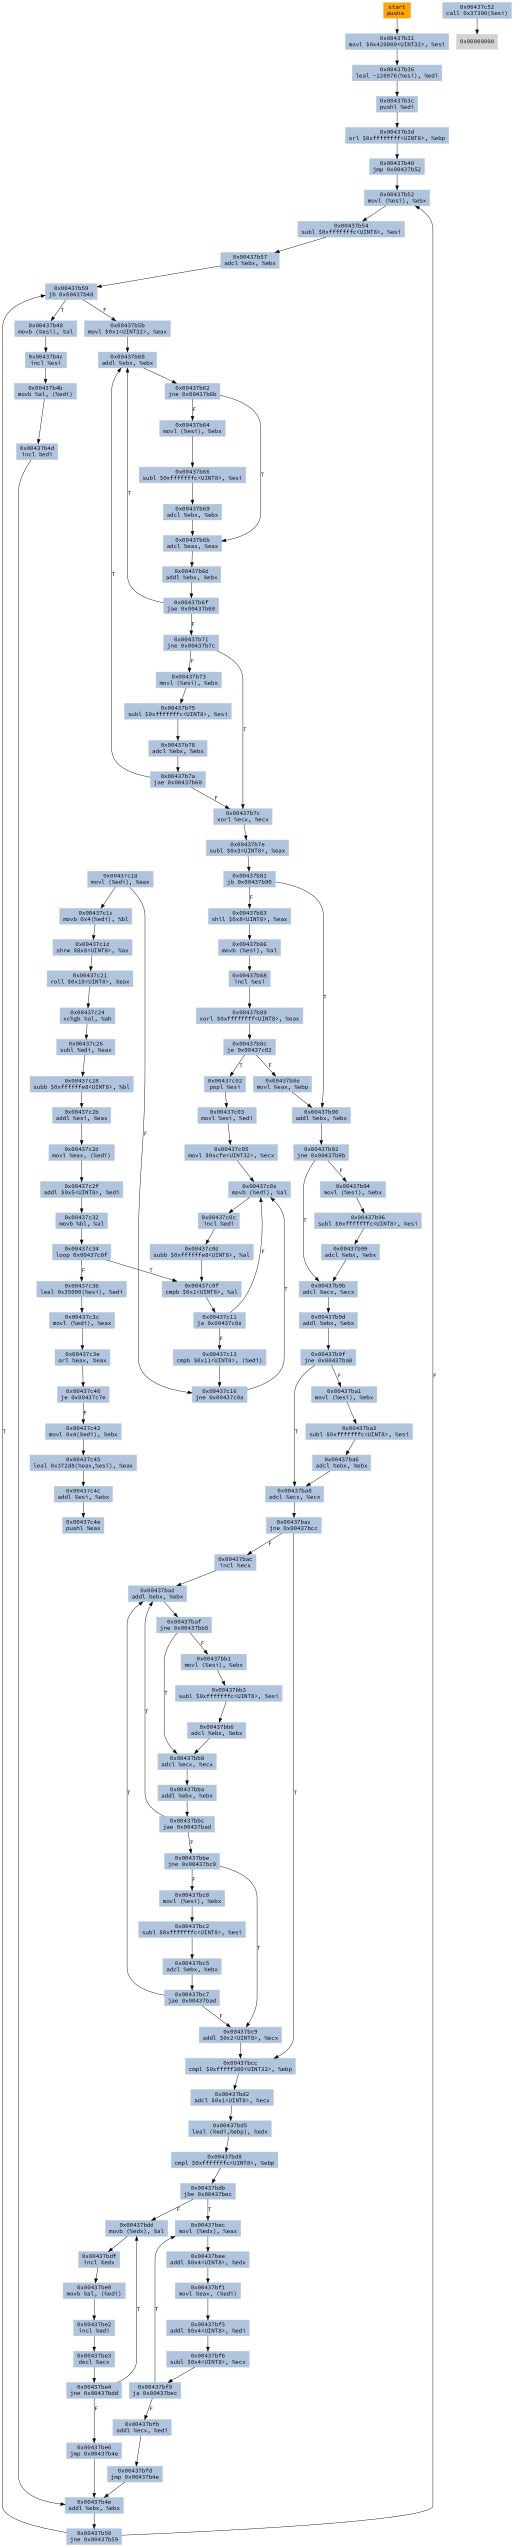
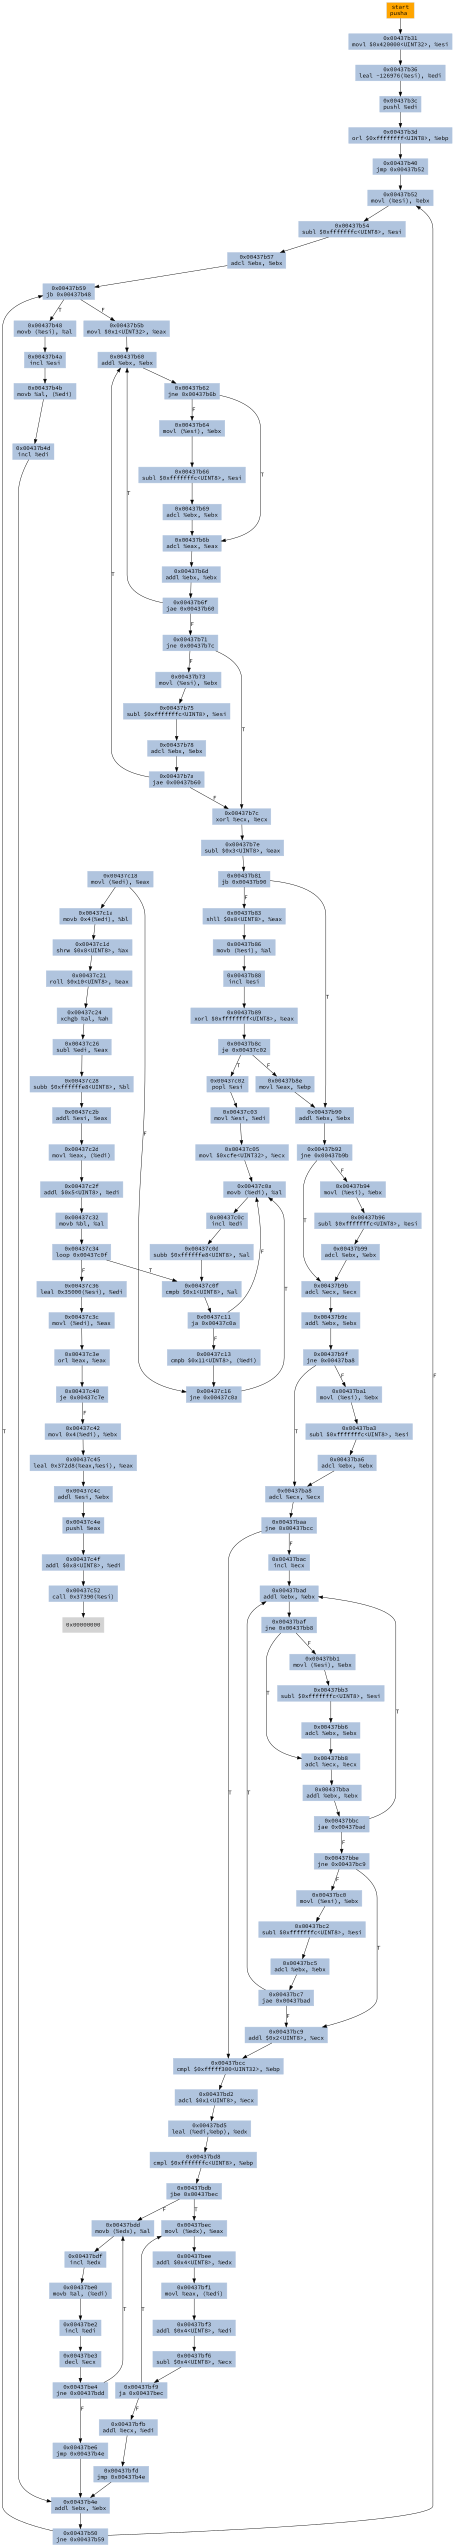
  digraph {
    fontname="Source Code Pro"
    node [color=lightsteelblue fillcolor=lightsteelblue fontname="Source Code Pro" shape=rectangle style=filled]
    edge [color="#000000" fontname="Source Code Pro"]
    n1 [color=lightgrey fillcolor=orange label="start\npusha "]
    n2 [label="0x00437b31\nmovl $0x420000<UINT32>, %esi"]
    n3 [label="0x00437b36\nleal -126976(%esi), %edi"]
    n4 [label="0x00437b3c\npushl %edi"]
    n5 [label="0x00437b3d\norl $0xffffffff<UINT8>, %ebp"]
    n6 [label="0x00437b40\njmp 0x00437b52"]
    n7 [label="0x00437b52\nmovl (%esi), %ebx"]
    n8 [label="0x00437b54\nsubl $0xfffffffc<UINT8>, %esi"]
    n9 [label="0x00437b57\nadcl %ebx, %ebx"]
    n10 [label="0x00437b59\njb 0x00437b48"]
    n11 [label="0x00437b48\nmovb (%esi), %al"]
    n12 [label="0x00437b5b\nmovl $0x1<UINT32>, %eax"]
    n13 [label="0x00437b4a\nincl %esi"]
    n14 [label="0x00437b60\naddl %ebx, %ebx"]
    n15 [label="0x00437b4b\nmovb %al, (%edi)"]
    n16 [label="0x00437b4d\nincl %edi"]
    n17 [label="0x00437b4e\naddl %ebx, %ebx"]
    n18 [label="0x00437b50\njne 0x00437b59"]
    n19 [label="0x00437b62\njne 0x00437b6b"]
    n20 [label="0x00437b6b\nadcl %eax, %eax"]
    n21 [label="0x00437b64\nmovl (%esi), %ebx"]
    n22 [label="0x00437b6d\naddl %ebx, %ebx"]
    n23 [label="0x00437b66\nsubl $0xfffffffc<UINT8>, %esi"]
    n24 [label="0x00437b6f\njae 0x00437b60"]
    n25 [label="0x00437b71\njne 0x00437b7c"]
    n26 [label="0x00437b7c\nxorl %ecx, %ecx"]
    n27 [label="0x00437b73\nmovl (%esi), %ebx"]
    n28 [label="0x00437b7e\nsubl $0x3<UINT8>, %eax"]
    n29 [label="0x00437b75\nsubl $0xfffffffc<UINT8>, %esi"]
    n30 [label="0x00437b81\njb 0x00437b90"]
    n31 [label="0x00437b90\naddl %ebx, %ebx"]
    n32 [label="0x00437b83\nshll $0x8<UINT8>, %eax"]
    n33 [label="0x00437b92\njne 0x00437b9b"]
    n34 [label="0x00437b86\nmovb (%esi), %al"]
    n35 [label="0x00437b9b\nadcl %ecx, %ecx"]
    n36 [label="0x00437b94\nmovl (%esi), %ebx"]
    n37 [label="0x00437b9d\naddl %ebx, %ebx"]
    n38 [label="0x00437b96\nsubl $0xfffffffc<UINT8>, %esi"]
    n39 [label="0x00437b9f\njne 0x00437ba8"]
    n40 [label="0x00437ba8\nadcl %ecx, %ecx"]
    n41 [label="0x00437ba1\nmovl (%esi), %ebx"]
    n42 [label="0x00437baa\njne 0x00437bcc"]
    n43 [label="0x00437ba3\nsubl $0xfffffffc<UINT8>, %esi"]
    n44 [label="0x00437bcc\ncmpl $0xfffff300<UINT32>, %ebp"]
    n45 [label="0x00437bac\nincl %ecx"]
    n46 [label="0x00437bd2\nadcl $0x1<UINT8>, %ecx"]
    n47 [label="0x00437bad\naddl %ebx, %ebx"]
    n48 [label="0x00437bd5\nleal (%edi,%ebp), %edx"]
    n49 [label="0x00437bd8\ncmpl $0xfffffffc<UINT8>, %ebp"]
    n50 [label="0x00437bdb\njbe 0x00437bec"]
    n51 [label="0x00437bdd\nmovb (%edx), %al"]
    n52 [label="0x00437bec\nmovl (%edx), %eax"]
    n53 [label="0x00437bdf\nincl %edx"]
    n54 [label="0x00437bee\naddl $0x4<UINT8>, %edx"]
    n55 [label="0x00437be0\nmovb %al, (%edi)"]
    n56 [label="0x00437be2\nincl %edi"]
    n57 [label="0x00437be3\ndecl %ecx"]
    n58 [label="0x00437be4\njne 0x00437bdd"]
    n59 [label="0x00437be6\njmp 0x00437b4e"]
    n60 [label="0x00437b88\nincl %esi"]
    n61 [label="0x00437b89\nxorl $0xffffffff<UINT8>, %eax"]
    n62 [label="0x00437b8c\nje 0x00437c02"]
    n63 [label="0x00437b8e\nmovl %eax, %ebp"]
    n64 [label="0x00437c02\npopl %esi"]
    n65 [label="0x00437c03\nmovl %esi, %edi"]
    n66 [label="0x00437bf1\nmovl %eax, (%edi)"]
    n67 [label="0x00437bf3\naddl $0x4<UINT8>, %edi"]
    n68 [label="0x00437bf6\nsubl $0x4<UINT8>, %ecx"]
    n69 [label="0x00437bf9\nja 0x00437bec"]
    n70 [label="0x00437bfb\naddl %ecx, %edi"]
    n71 [label="0x00437bfd\njmp 0x00437b4e"]
    n72 [label="0x00437b99\nadcl %ebx, %ebx"]
    n73 [label="0x00437b78\nadcl %ebx, %ebx"]
    n74 [label="0x00437b7a\njae 0x00437b60"]
    n75 [label="0x00437baf\njne 0x00437bb8"]
    n76 [label="0x00437bb8\nadcl %ecx, %ecx"]
    n77 [label="0x00437bb1\nmovl (%esi), %ebx"]
    n78 [label="0x00437bba\naddl %ebx, %ebx"]
    n79 [label="0x00437bb3\nsubl $0xfffffffc<UINT8>, %esi"]
    n80 [label="0x00437bbc\njae 0x00437bad"]
    n81 [label="0x00437bbe\njne 0x00437bc9"]
    n82 [label="0x00437bc9\naddl $0x2<UINT8>, %ecx"]
    n83 [label="0x00437bc0\nmovl (%esi), %ebx"]
    n84 [label="0x00437bc2\nsubl $0xfffffffc<UINT8>, %esi"]
    n85 [label="0x00437b69\nadcl %ebx, %ebx"]
    n86 [label="0x00437bc5\nadcl %ebx, %ebx"]
    n87 [label="0x00437bc7\njae 0x00437bad"]
    n88 [label="0x00437ba6\nadcl %ebx, %ebx"]
    n89 [label="0x00437bb6\nadcl %ebx, %ebx"]
    n90 [label="0x00437c05\nmovl $0xcfe<UINT32>, %ecx"]
    n91 [label="0x00437c0a\nmovb (%edi), %al"]
    n92 [label="0x00437c0c\nincl %edi"]
    n93 [label="0x00437c0d\nsubb $0xffffffe8<UINT8>, %al"]
    n94 [label="0x00437c0f\ncmpb $0x1<UINT8>, %al"]
    n95 [label="0x00437c11\nja 0x00437c0a"]
    n96 [label="0x00437c13\ncmpb $0x11<UINT8>, (%edi)"]
    n97 [label="0x00437c16\njne 0x00437c0a"]
    n98 [label="0x00437c18\nmovl (%edi), %eax"]
    n99 [label="0x00437c1a\nmovb 0x4(%edi), %bl"]
    n100 [label="0x00437c1d\nshrw $0x8<UINT8>, %ax"]
    n101 [label="0x00437c21\nroll $0x10<UINT8>, %eax"]
    n102 [label="0x00437c24\nxchgb %al, %ah"]
    n103 [label="0x00437c26\nsubl %edi, %eax"]
    n104 [label="0x00437c28\nsubb $0xffffffe8<UINT8>, %bl"]
    n105 [label="0x00437c2b\naddl %esi, %eax"]
    n106 [label="0x00437c2d\nmovl %eax, (%edi)"]
    n107 [label="0x00437c2f\naddl $0x5<UINT8>, %edi"]
    n108 [label="0x00437c32\nmovb %bl, %al"]
    n109 [label="0x00437c34\nloop 0x00437c0f"]
    n110 [label="0x00437c36\nleal 0x35000(%esi), %edi"]
    n111 [label="0x00437c3c\nmovl (%edi), %eax"]
    n112 [label="0x00437c3e\norl %eax, %eax"]
    n113 [label="0x00437c40\nje 0x00437c7e"]
    n114 [label="0x00437c42\nmovl 0x4(%edi), %ebx"]
    n115 [label="0x00437c45\nleal 0x372d8(%eax,%esi), %eax"]
    n116 [label="0x00437c4c\naddl %esi, %ebx"]
    n117 [label="0x00437c4e\npushl %eax"]
+   n118 [label="0x00437c4f\naddl $0x8<UINT8>, %edi"]
    n119 [label="0x00437c52\ncall 0x37390(%esi)"]
    n120 [color=lightgrey fillcolor=lightgrey label="0x00000000"]
    n1 -> n2
    n2 -> n3
    n3 -> n4
    n4 -> n5
    n5 -> n6
    n6 -> n7
    n7 -> n8
    n8 -> n9
    n9 -> n10
    n10 -> n11 [label=T]
    n10 -> n12 [label=F]
    n11 -> n13
    n12 -> n14
    n13 -> n15
    n14 -> n19
    n15 -> n16
    n16 -> n17
    n17 -> n18
    n18 -> n7 [label=F]
    n18 -> n10 [label=T]
    n19 -> n20 [label=T]
    n19 -> n21 [label=F]
    n20 -> n22
    n21 -> n23
    n22 -> n24
    n23 -> n85
    n24 -> n14 [label=T]
    n24 -> n25 [label=F]
    n25 -> n26 [label=T]
    n25 -> n27 [label=F]
    n26 -> n28
    n27 -> n29
    n28 -> n30
    n29 -> n73
    n30 -> n31 [label=T]
    n30 -> n32 [label=F]
    n31 -> n33
    n32 -> n34
    n33 -> n35 [label=T]
    n33 -> n36 [label=F]
    n34 -> n60
    n35 -> n37
    n36 -> n38
    n37 -> n39
    n38 -> n72
    n39 -> n40 [label=T]
    n39 -> n41 [label=F]
    n40 -> n42
    n41 -> n43
    n42 -> n44 [label=T]
    n42 -> n45 [label=F]
    n43 -> n88
    n44 -> n46
    n45 -> n47
    n46 -> n48
    n47 -> n75
    n48 -> n49
    n49 -> n50
    n50 -> n51 [label=F]
    n50 -> n52 [label=T]
    n51 -> n53
    n52 -> n54
    n53 -> n55
    n54 -> n66
    n55 -> n56
    n56 -> n57
    n57 -> n58
    n58 -> n51 [label=T]
    n58 -> n59 [label=F]
    n59 -> n17
    n60 -> n61
    n61 -> n62
    n62 -> n63 [label=F]
    n62 -> n64 [label=T]
    n63 -> n31
    n64 -> n65
    n65 -> n90
    n66 -> n67
    n67 -> n68
    n68 -> n69
    n69 -> n52 [label=T]
    n69 -> n70 [label=F]
    n70 -> n71
    n71 -> n17
    n72 -> n35
    n73 -> n74
    n74 -> n14 [label=T]
    n74 -> n26 [label=F]
    n75 -> n76 [label=T]
    n75 -> n77 [label=F]
    n76 -> n78
    n77 -> n79
    n78 -> n80
    n79 -> n89
    n80 -> n47 [label=T]
    n80 -> n81 [label=F]
    n81 -> n82 [label=T]
    n81 -> n83 [label=F]
    n82 -> n44
    n83 -> n84
    n84 -> n86
    n85 -> n20
    n86 -> n87
    n87 -> n47 [label=T]
    n87 -> n82 [label=F]
    n88 -> n40
    n89 -> n76
    n90 -> n91
    n91 -> n92
    n92 -> n93
    n93 -> n94
    n94 -> n95
    n95 -> n91 [label=F]
    n95 -> n96 [label=F]
    n96 -> n97
    n97 -> n91 [label=T]
    n98 -> n97 [label=F]
    n98 -> n99
    n99 -> n100
    n100 -> n101
    n101 -> n102
    n102 -> n103
    n103 -> n104
    n104 -> n105
    n105 -> n106
    n106 -> n107
    n107 -> n108
    n108 -> n109
    n109 -> n94 [label=T]
    n109 -> n110 [label=F]
    n110 -> n111
    n111 -> n112
    n112 -> n113
    n113 -> n114 [label=F]
    n114 -> n115
    n115 -> n116
    n116 -> n117
+   n117 -> n118
+   n118 -> n119
    n119 -> n120
  }
